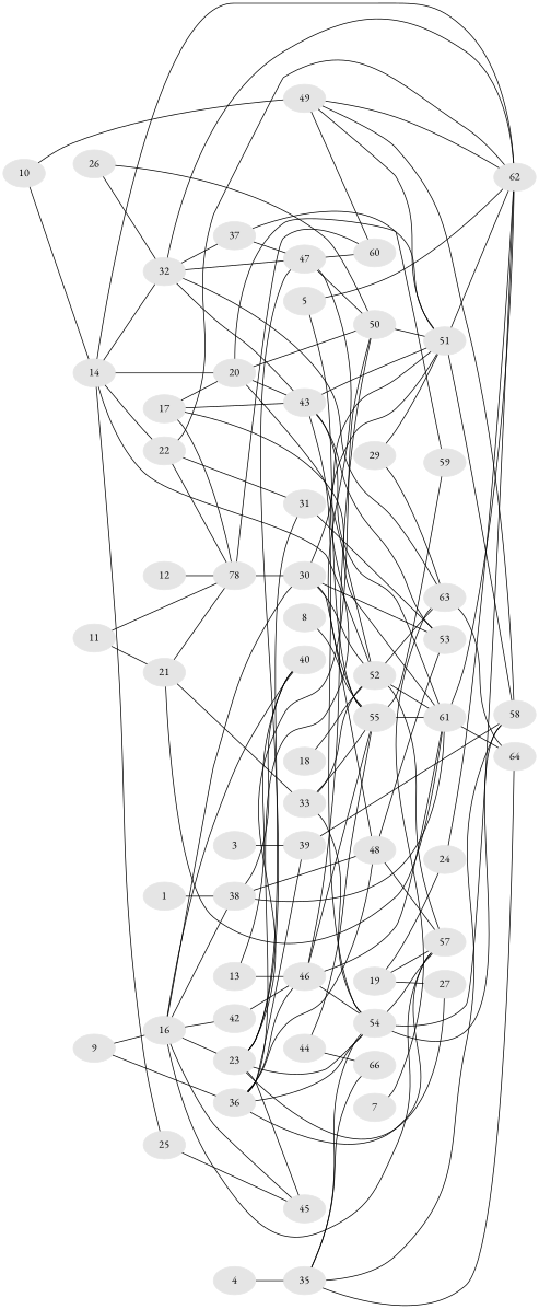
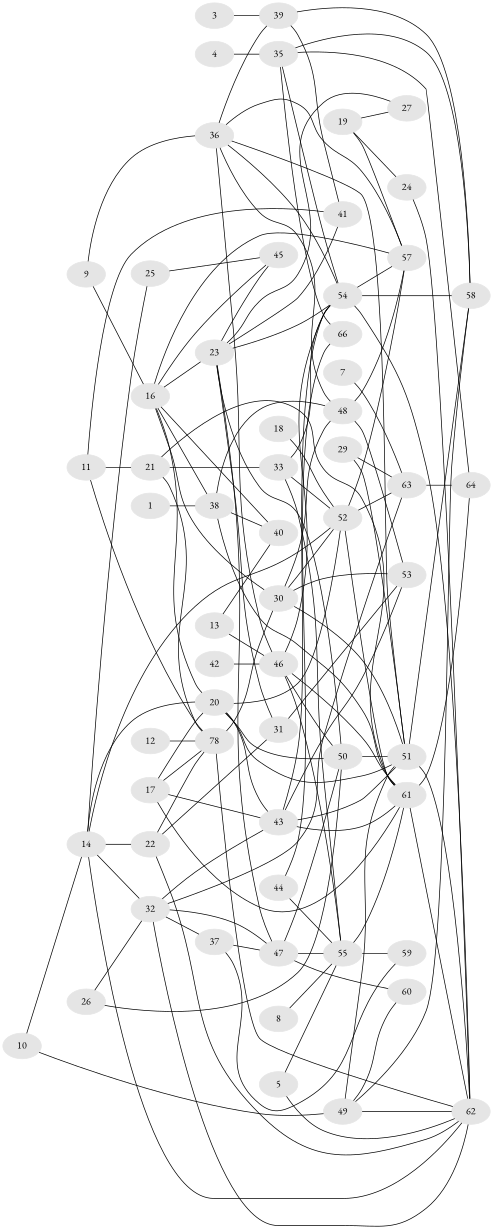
  graph {
    fontname="EB Garamond"
    rankdir=LR
    node [color=gray90 fontname="EB Garamond" style=filled]
    edge [fontname="EB Garamond" weight=1.0]
    1
    38
    40
    61
    48
    14
    20
    62
    22
    25
    32
    52
    43
    50
    51
    3
    39
+   41
    58
    4
    35
    54
    n23 [label=66]
    64
    5
    55
    59
    7
    63
    8
    9
    16
    36
    23
    30
    45
    57
    46
    10
    49
    60
    11
    21
    n44 [label=78]
    33
    12
    13
    31
    47
    37
    27
    53
    17
    18
    19
    24
    26
    29
    42
    44
    1 -- 38
    38 -- 40
    38 -- 61
    38 -- 48
    61 -- 62
    61 -- 64
    48 -- 57
    48 -- 53
    14 -- 20
    14 -- 62 [weight=2.0]
    14 -- 22 [weight=2.0]
    14 -- 25
    14 -- 32
    14 -- 52
    20 -- 52
    20 -- 43
    20 -- 50
    20 -- 51
    22 -- 62
    22 -- n44
    22 -- 31
    25 -- 45
    32 -- 62
    32 -- 43
    32 -- 63
    32 -- 47
    32 -- 37
    52 -- 61
    52 -- 63
    52 -- 57
    43 -- 61
    43 -- 51
    43 -- 54
    43 -- 53
    50 -- 51
    51 -- 62 [weight=2.0]
    51 -- 58
    3 -- 39
+   39 -- 41
    39 -- 58
    4 -- 35
    35 -- 58
    35 -- 54
    35 -- n23
    35 -- 64
    54 -- 62
    54 -- 58
    54 -- 57
    5 -- 62
    5 -- 55 [weight=2.0]
    55 -- 61
    55 -- 59
    7 -- 63
    63 -- 64
    8 -- 55
    9 -- 16
    9 -- 36
    16 -- 38
    16 -- 40
-   16 -- 42
+   16 -- 20
    16 -- 23
    16 -- 30
    16 -- 45
    16 -- 57
    36 -- 48
    36 -- 51
    36 -- 39
    36 -- 54 [weight=2.0]
    36 -- 57
    36 -- 46
    23 -- 50
+   23 -- 41
    23 -- 54
    23 -- 45
    23 -- 31
    23 -- 47
    23 -- 27
    30 -- 48
    30 -- 52
    30 -- 51
    30 -- 53
    46 -- 61
    46 -- 50
    46 -- 54
    46 -- 55
    10 -- 14
    10 -- 49
    49 -- 62 [weight=2.0]
    49 -- 51
    49 -- 58
    49 -- 60
+   11 -- 41
    11 -- 21
    11 -- n44
    21 -- 61
    21 -- n44
    21 -- 33
-   n44 -- 60
+   n44 -- 62
    n44 -- 30
    33 -- 52
    33 -- 54
    33 -- 55
    12 -- n44
    13 -- 40
    13 -- 46 [weight=2.0]
    31 -- 53
    47 -- 50
    47 -- 55
    47 -- 60 [weight=2.0]
    37 -- 59
    37 -- 47
    17 -- 61
    17 -- 20
    17 -- 43
    17 -- n44
    18 -- 52
    19 -- 57
    19 -- 27
    19 -- 24
    24 -- 62
    26 -- 32
    26 -- 50 [weight=2.0]
    29 -- 51
    29 -- 63
    42 -- 46
    44 -- n23
    44 -- 55
  }
